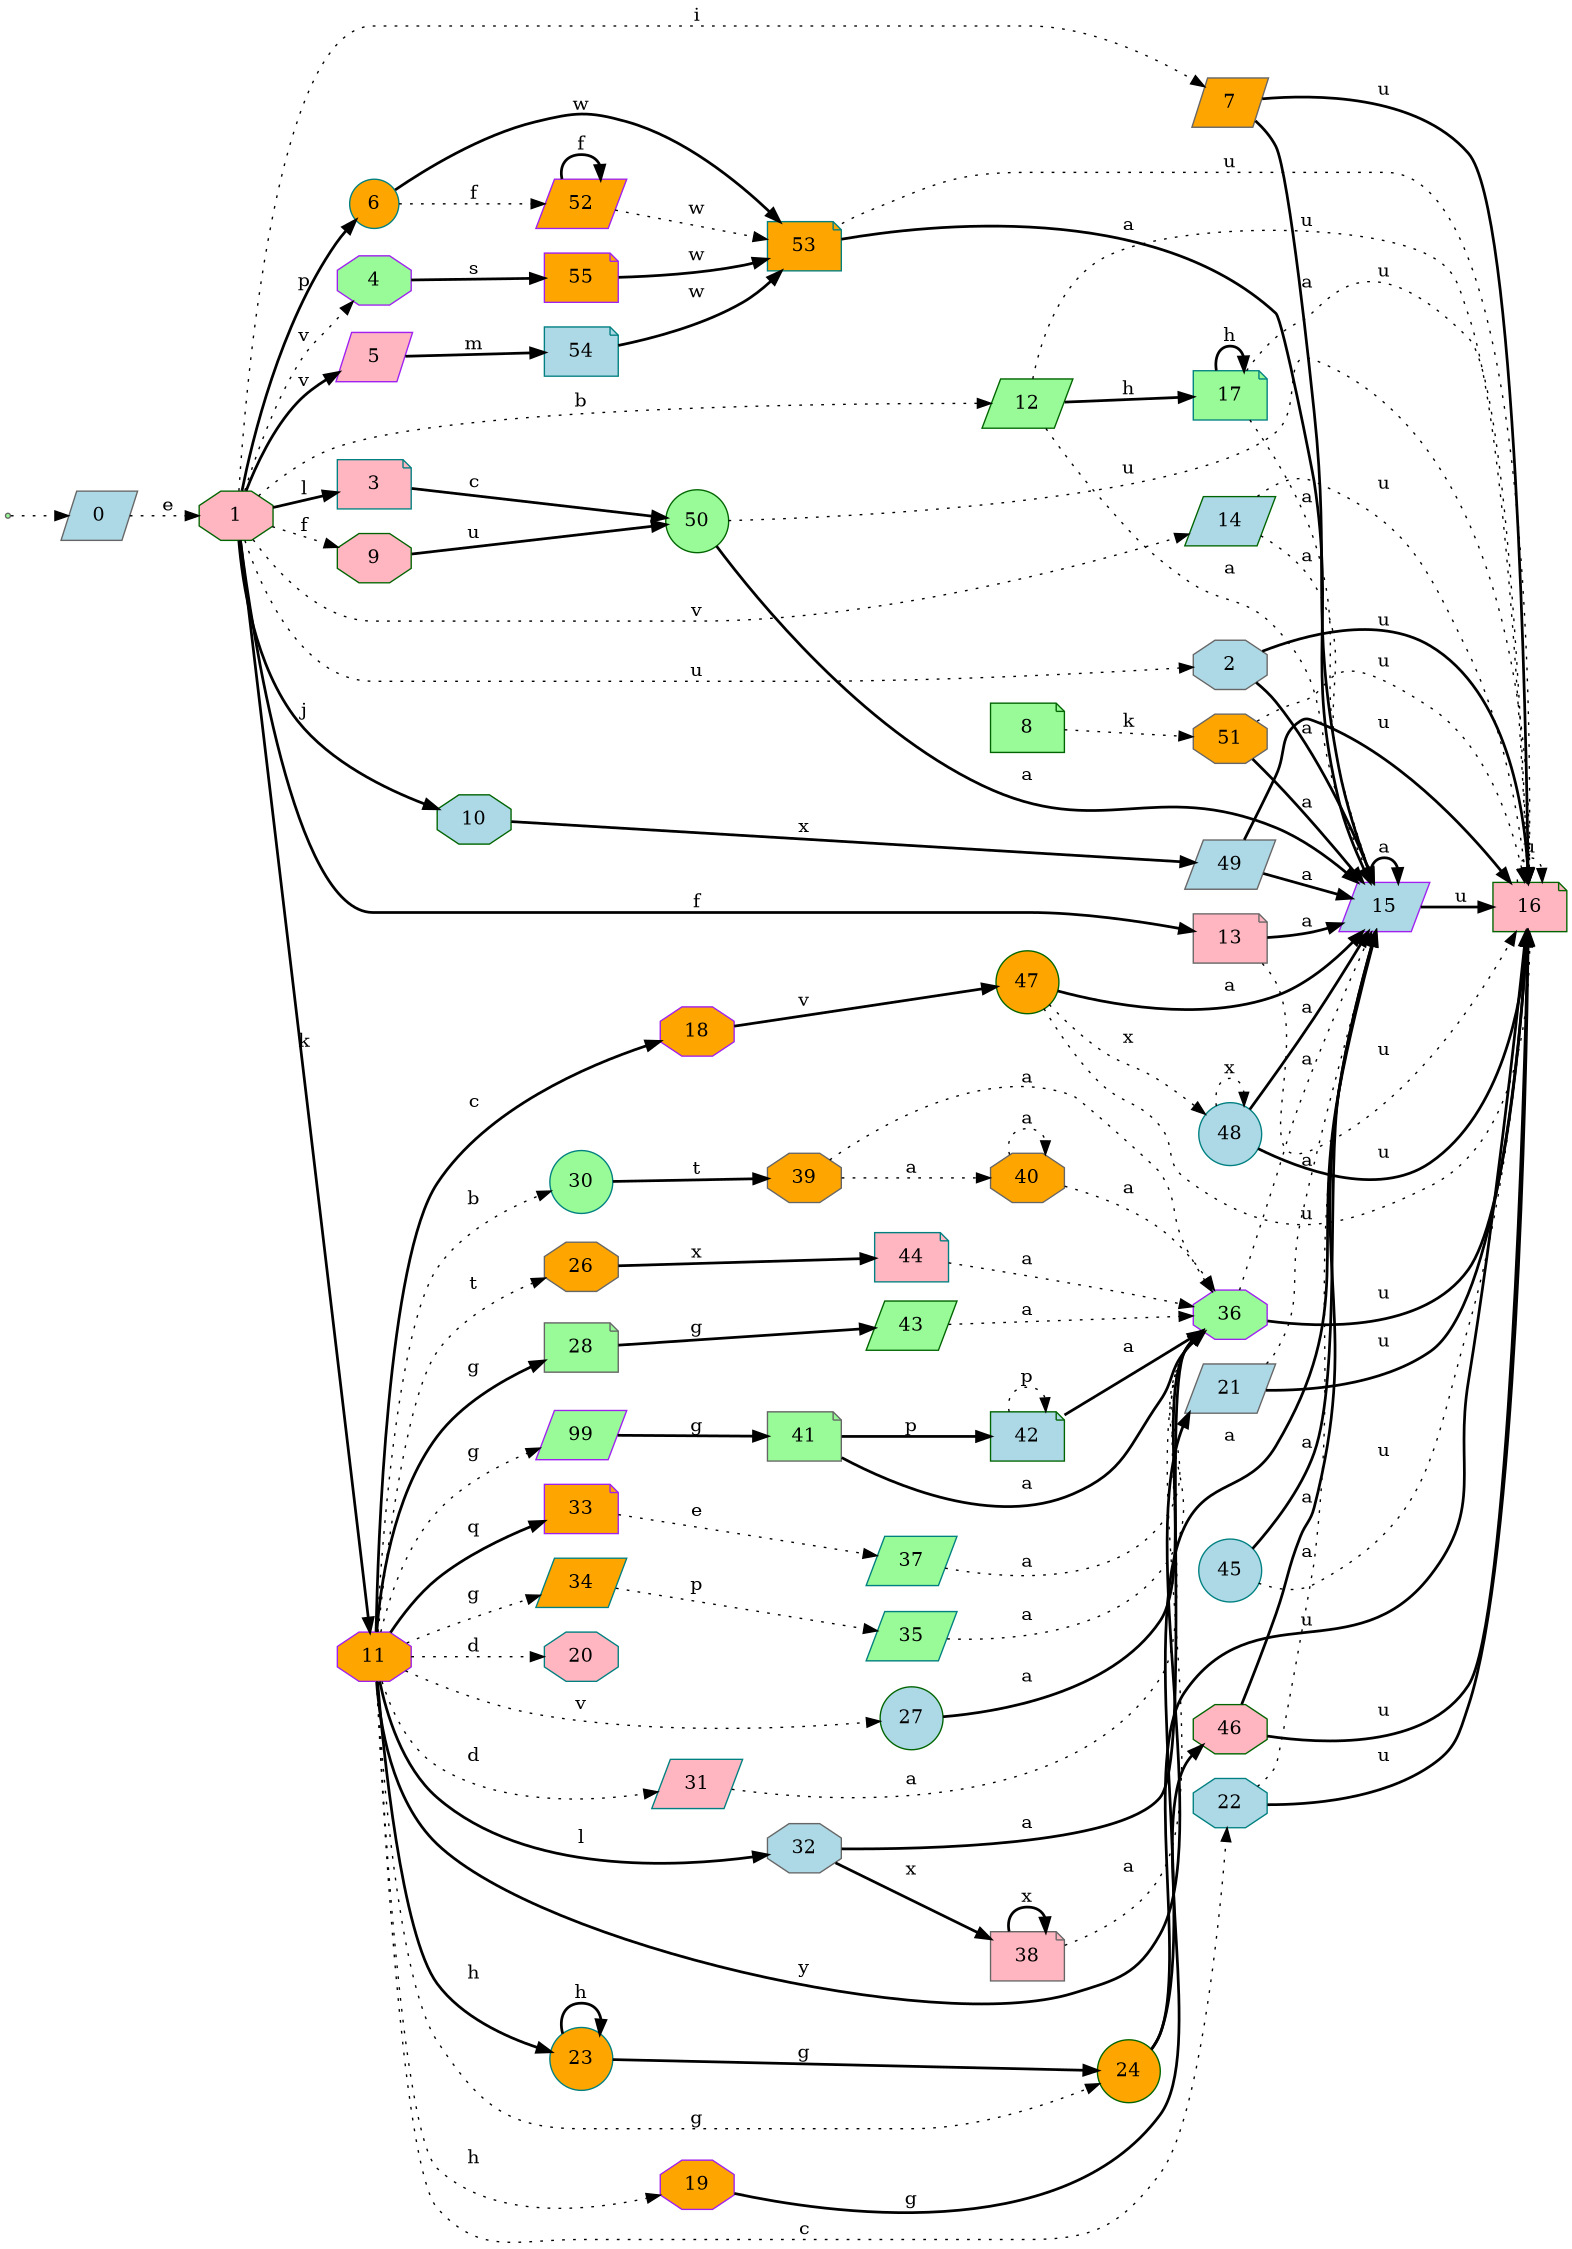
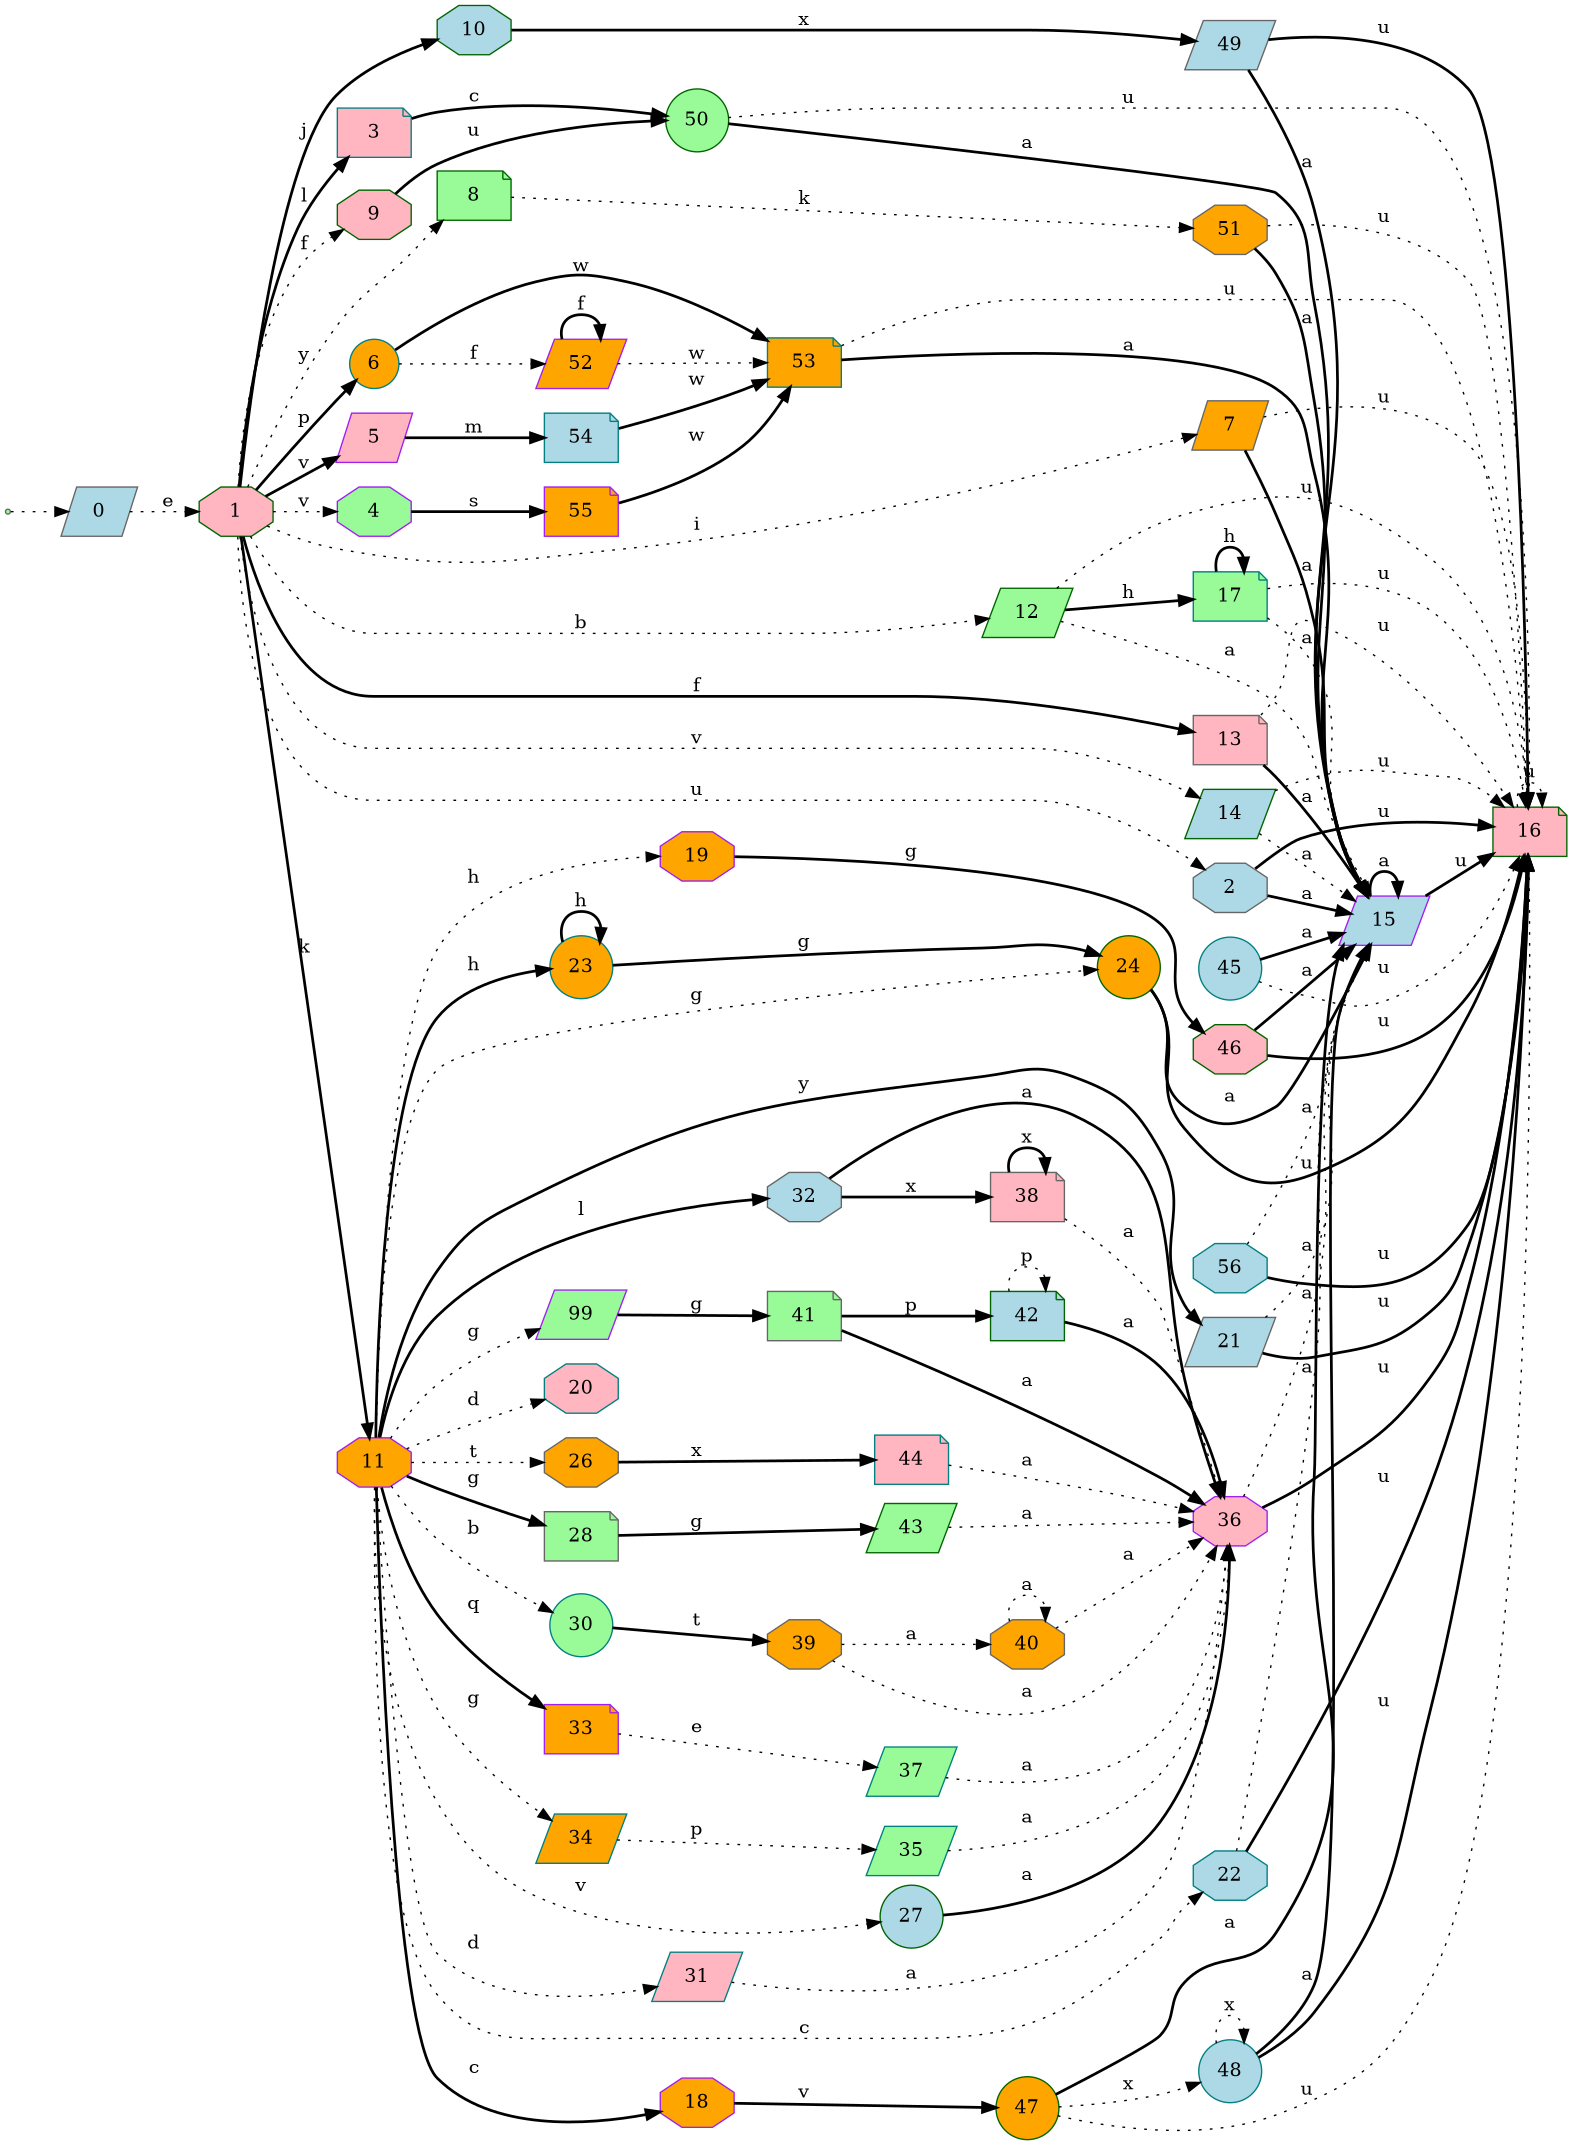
  digraph {
    rankdir=LR
    node [color=teal fillcolor=orange shape=octagon style=filled]
    edge [style=bold]
    dummy0 [color=gray40 fillcolor=palegreen shape=point]
    0 [color=gray40 fillcolor=lightblue shape=parallelogram]
    1 [color=darkgreen fillcolor=lightpink]
    2 [color=gray40 fillcolor=lightblue]
    3 [fillcolor=lightpink shape=note]
    4 [color=purple fillcolor=palegreen]
    5 [color=purple fillcolor=lightpink shape=parallelogram]
    6 [shape=circle]
    7 [color=gray40 shape=parallelogram]
    8 [color=darkgreen fillcolor=palegreen shape=note]
    9 [color=darkgreen fillcolor=lightpink]
    10 [color=darkgreen fillcolor=lightblue]
    11 [color=purple]
    12 [color=darkgreen fillcolor=palegreen shape=parallelogram]
    13 [color=gray40 fillcolor=lightpink shape=note]
    14 [color=darkgreen fillcolor=lightblue shape=parallelogram]
    15 [color=purple fillcolor=lightblue shape=parallelogram]
    16 [color=darkgreen fillcolor=lightpink shape=note]
    50 [color=darkgreen fillcolor=palegreen shape=circle]
    55 [color=purple shape=note]
    54 [fillcolor=lightblue shape=note]
    52 [color=purple shape=parallelogram]
    53 [shape=note]
    51 [color=gray40]
    49 [color=gray40 fillcolor=lightblue shape=parallelogram]
    18 [color=purple]
    19 [color=purple]
    20 [fillcolor=lightpink]
    21 [color=gray40 fillcolor=lightblue shape=parallelogram]
    22 [fillcolor=lightblue]
    23 [shape=circle]
    24 [color=darkgreen shape=circle]
    26 [color=gray40]
    27 [color=darkgreen fillcolor=lightblue shape=circle]
    28 [color=gray40 fillcolor=palegreen shape=note]
    n36 [color=purple fillcolor=palegreen label=99 shape=parallelogram]
    30 [fillcolor=palegreen shape=circle]
    31 [fillcolor=lightpink shape=parallelogram]
    32 [color=gray40 fillcolor=lightblue]
    33 [color=purple shape=note]
    34 [shape=parallelogram]
    17 [fillcolor=palegreen shape=note]
+   56 [fillcolor=lightblue]
    47 [color=darkgreen shape=circle]
    46 [color=darkgreen fillcolor=lightpink]
    44 [fillcolor=lightpink shape=note]
-   36 [color=purple fillcolor=palegreen]
+   36 [color=purple fillcolor=lightpink]
    43 [color=darkgreen fillcolor=palegreen shape=parallelogram]
    41 [color=gray40 fillcolor=palegreen shape=note]
    39 [color=gray40]
    38 [color=gray40 fillcolor=lightpink shape=note]
    37 [fillcolor=palegreen shape=parallelogram]
    35 [fillcolor=palegreen shape=parallelogram]
    48 [fillcolor=lightblue shape=circle]
    45 [fillcolor=lightblue shape=circle]
    42 [color=darkgreen fillcolor=lightblue shape=note]
    40 [color=gray40]
    dummy0 -> 0 [style=dotted]
    0 -> 1 [label=e style=dotted]
    1 -> 2 [label=u style=dotted]
    1 -> 3 [label=l]
    1 -> 4 [label=v style=dotted]
    1 -> 5 [label=v]
    1 -> 6 [label=p]
    1 -> 7 [label=i style=dotted]
+   1 -> 8 [label=y style=dotted]
    1 -> 9 [label=f style=dotted]
    1 -> 10 [label=j]
    1 -> 11 [label=k]
    1 -> 12 [label=b style=dotted]
    1 -> 13 [label=f]
    1 -> 14 [label=v style=dotted]
    2 -> 15 [label=a]
    2 -> 16 [label=u]
    3 -> 50 [label=c]
    4 -> 55 [label=s]
    5 -> 54 [label=m]
    6 -> 52 [label=f style=dotted]
    6 -> 53 [label=w]
    7 -> 15 [label=a]
-   7 -> 16 [label=u]
+   7 -> 16 [label=u style=dotted]
    8 -> 51 [label=k style=dotted]
    9 -> 50 [label=u]
    10 -> 49 [label=x]
    11 -> 18 [label=c]
    11 -> 19 [label=h style=dotted]
    11 -> 20 [label=d style=dotted]
    11 -> 21 [label=y]
    11 -> 22 [label=c style=dotted]
    11 -> 23 [label=h]
    11 -> 24 [label=g style=dotted]
    11 -> 26 [label=t style=dotted]
    11 -> 27 [label=v style=dotted]
    11 -> 28 [label=g]
    11 -> n36 [label=g style=dotted]
    11 -> 30 [label=b style=dotted]
    11 -> 31 [label=d style=dotted]
    11 -> 32 [label=l]
    11 -> 33 [label=q]
    11 -> 34 [label=g style=dotted]
    12 -> 15 [label=a style=dotted]
    12 -> 16 [label=u style=dotted]
    12 -> 17 [label=h]
    13 -> 15 [label=a]
    13 -> 16 [label=u style=dotted]
    14 -> 15 [label=a style=dotted]
    14 -> 16 [label=u style=dotted]
    15 -> 15 [label=a]
    15 -> 16 [label=u]
    16 -> 16 [label=u style=dotted]
    50 -> 15 [label=a]
    50 -> 16 [label=u style=dotted]
    55 -> 53 [label=w]
    54 -> 53 [label=w]
    52 -> 52 [label=f]
    52 -> 53 [label=w style=dotted]
    53 -> 15 [label=a]
    53 -> 16 [label=u style=dotted]
    51 -> 15 [label=a]
    51 -> 16 [label=u style=dotted]
    49 -> 15 [label=a]
    49 -> 16 [label=u]
    18 -> 47 [label=v]
    19 -> 46 [label=g]
    21 -> 15 [label=a style=dotted]
    21 -> 16 [label=u]
    22 -> 15 [label=a style=dotted]
    22 -> 16 [label=u]
    23 -> 23 [label=h]
    23 -> 24 [label=g]
    24 -> 15 [label=a]
    24 -> 16 [label=u]
    26 -> 44 [label=x]
    27 -> 36 [label=a]
    28 -> 43 [label=g]
    n36 -> 41 [label=g]
    30 -> 39 [label=t]
    31 -> 36 [label=a style=dotted]
    32 -> 36 [label=a]
    32 -> 38 [label=x]
    33 -> 37 [label=e style=dotted]
    34 -> 35 [label=p style=dotted]
    17 -> 15 [label=a style=dotted]
    17 -> 16 [label=u style=dotted]
    17 -> 17 [label=h]
+   56 -> 15 [label=a style=dotted]
+   56 -> 16 [label=u]
    47 -> 15 [label=a]
    47 -> 16 [label=u style=dotted]
    47 -> 48 [label=x style=dotted]
    46 -> 15 [label=a]
    46 -> 16 [label=u]
    44 -> 36 [label=a style=dotted]
    36 -> 15 [label=a style=dotted]
    36 -> 16 [label=u]
    43 -> 36 [label=a style=dotted]
    41 -> 36 [label=a]
    41 -> 42 [label=p]
    39 -> 36 [label=a style=dotted]
    39 -> 40 [label=a style=dotted]
    38 -> 36 [label=a style=dotted]
    38 -> 38 [label=x]
    37 -> 36 [label=a style=dotted]
    35 -> 36 [label=a style=dotted]
    48 -> 15 [label=a]
    48 -> 16 [label=u]
    48 -> 48 [label=x style=dotted]
    45 -> 15 [label=a]
    45 -> 16 [label=u style=dotted]
    42 -> 36 [label=a]
    42 -> 42 [label=p style=dotted]
    40 -> 36 [label=a style=dotted]
    40 -> 40 [label=a style=dotted]
  }
